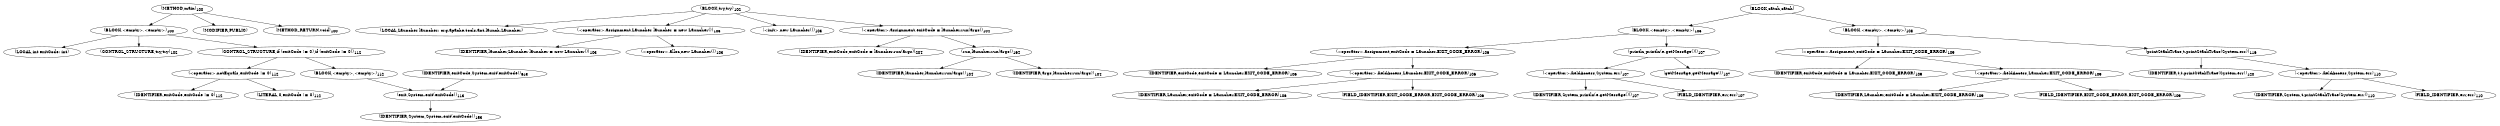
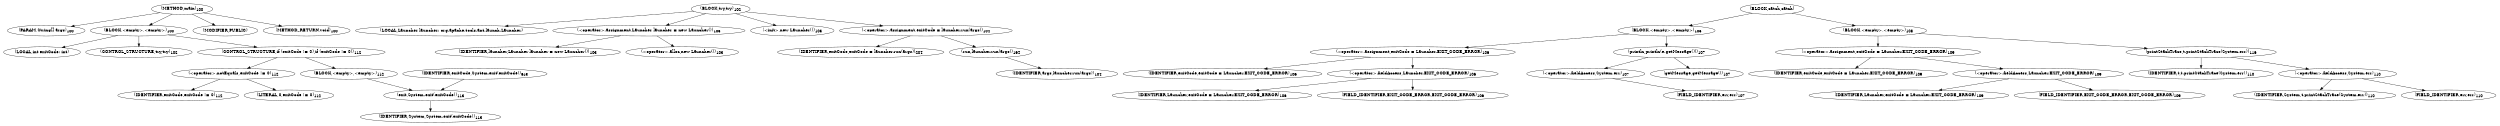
  digraph {
    n1 [label=<(METHOD,main)<SUB>100</SUB>>]
+   n2 [label=<(PARAM,String[] args)<SUB>100</SUB>>]
    n3 [label=<(BLOCK,&lt;empty&gt;,&lt;empty&gt;)<SUB>100</SUB>>]
    n4 [label=<(MODIFIER,PUBLIC)>]
    n5 [label=<(METHOD_RETURN,void)<SUB>100</SUB>>]
    n6 [label=<(LOCAL,int exitCode: int)>]
    n7 [label=<(CONTROL_STRUCTURE,try,try)<SUB>102</SUB>>]
    n8 [label=<(CONTROL_STRUCTURE,if (exitCode != 0),if (exitCode != 0))<SUB>112</SUB>>]
    n9 [label=<(&lt;operator&gt;.notEquals,exitCode != 0)<SUB>112</SUB>>]
    n10 [label=<(BLOCK,&lt;empty&gt;,&lt;empty&gt;)<SUB>112</SUB>>]
    n11 [label=<(BLOCK,try,try)<SUB>102</SUB>>]
    n12 [label=<(LOCAL,Launcher launcher: org.apache.tools.ant.launch.Launcher)>]
    n13 [label=<(&lt;operator&gt;.assignment,Launcher launcher = new Launcher())<SUB>103</SUB>>]
    n14 [label=<(&lt;init&gt;,new Launcher())<SUB>103</SUB>>]
    n15 [label=<(&lt;operator&gt;.assignment,exitCode = launcher.run(args))<SUB>104</SUB>>]
    n16 [label=<(BLOCK,catch,catch)>]
    n17 [label=<(BLOCK,&lt;empty&gt;,&lt;empty&gt;)<SUB>105</SUB>>]
    n18 [label=<(BLOCK,&lt;empty&gt;,&lt;empty&gt;)<SUB>108</SUB>>]
    n19 [label=<(IDENTIFIER,launcher,Launcher launcher = new Launcher())<SUB>103</SUB>>]
    n20 [label=<(&lt;operator&gt;.alloc,new Launcher())<SUB>103</SUB>>]
    n21 [label=<(IDENTIFIER,exitCode,exitCode = launcher.run(args))<SUB>204</SUB>>]
    n22 [label=<(run,launcher.run(args))<SUB>164</SUB>>]
-   n23 [label=<(IDENTIFIER,launcher,launcher.run(args))<SUB>104</SUB>>]
    n24 [label=<(IDENTIFIER,args,launcher.run(args))<SUB>104</SUB>>]
    n25 [label=<(&lt;operator&gt;.assignment,exitCode = Launcher.EXIT_CODE_ERROR)<SUB>106</SUB>>]
    n26 [label=<(println,println(e.getMessage()))<SUB>107</SUB>>]
    n27 [label=<(&lt;operator&gt;.assignment,exitCode = Launcher.EXIT_CODE_ERROR)<SUB>109</SUB>>]
    n28 [label=<(printStackTrace,t.printStackTrace(System.err))<SUB>116</SUB>>]
    n29 [label=<(IDENTIFIER,exitCode,exitCode = Launcher.EXIT_CODE_ERROR)<SUB>106</SUB>>]
    n30 [label=<(&lt;operator&gt;.fieldAccess,Launcher.EXIT_CODE_ERROR)<SUB>106</SUB>>]
    n31 [label=<(&lt;operator&gt;.fieldAccess,System.err)<SUB>107</SUB>>]
    n32 [label=<(getMessage,getMessage())<SUB>107</SUB>>]
    n33 [label=<(IDENTIFIER,Launcher,exitCode = Launcher.EXIT_CODE_ERROR)<SUB>106</SUB>>]
    n34 [label=<(FIELD_IDENTIFIER,EXIT_CODE_ERROR,EXIT_CODE_ERROR)<SUB>106</SUB>>]
-   n35 [label=<(IDENTIFIER,System,println(e.getMessage()))<SUB>107</SUB>>]
    n36 [label=<(FIELD_IDENTIFIER,err,err)<SUB>107</SUB>>]
    n37 [label=<(IDENTIFIER,exitCode,exitCode = Launcher.EXIT_CODE_ERROR)<SUB>109</SUB>>]
    n38 [label=<(&lt;operator&gt;.fieldAccess,Launcher.EXIT_CODE_ERROR)<SUB>109</SUB>>]
-   n39 [label=<(IDENTIFIER,t,t.printStackTrace(System.err))<SUB>120</SUB>>]
+   n39 [label=<(IDENTIFIER,t,t.printStackTrace(System.err))<SUB>110</SUB>>]
    n40 [label=<(&lt;operator&gt;.fieldAccess,System.err)<SUB>110</SUB>>]
    n41 [label=<(IDENTIFIER,Launcher,exitCode = Launcher.EXIT_CODE_ERROR)<SUB>109</SUB>>]
    n42 [label=<(FIELD_IDENTIFIER,EXIT_CODE_ERROR,EXIT_CODE_ERROR)<SUB>109</SUB>>]
    n43 [label=<(IDENTIFIER,System,t.printStackTrace(System.err))<SUB>110</SUB>>]
    n44 [label=<(FIELD_IDENTIFIER,err,err)<SUB>110</SUB>>]
    n45 [label=<(IDENTIFIER,exitCode,exitCode != 0)<SUB>112</SUB>>]
    n46 [label=<(LITERAL,0,exitCode != 0)<SUB>112</SUB>>]
    n47 [label=<(exit,System.exit(exitCode))<SUB>113</SUB>>]
-   n48 [label=<(IDENTIFIER,System,System.exit(exitCode))<SUB>153</SUB>>]
+   n48 [label=<(IDENTIFIER,System,System.exit(exitCode))<SUB>113</SUB>>]
    n49 [label=<(IDENTIFIER,exitCode,System.exit(exitCode))<SUB>613</SUB>>]
+   n1 -> n2
    n1 -> n3
    n1 -> n4
    n1 -> n5
    n3 -> n6
    n3 -> n7
    n3 -> n8
    n8 -> n9
    n8 -> n10
    n9 -> n45
    n9 -> n46
    n10 -> n47
    n11 -> n12
    n11 -> n13
    n11 -> n14
    n11 -> n15
    n13 -> n19
    n13 -> n20
    n15 -> n21
    n15 -> n22
    n16 -> n17
    n16 -> n18
    n17 -> n25
    n17 -> n26
    n18 -> n27
    n18 -> n28
-   n22 -> n23
    n22 -> n24
    n25 -> n29
    n25 -> n30
    n26 -> n31
    n26 -> n32
    n27 -> n37
    n27 -> n38
    n28 -> n39
    n28 -> n40
    n30 -> n33
    n30 -> n34
-   n31 -> n35
    n31 -> n36
    n38 -> n41
    n38 -> n42
    n40 -> n43
    n40 -> n44
    n47 -> n48
    n49 -> n47
  }
